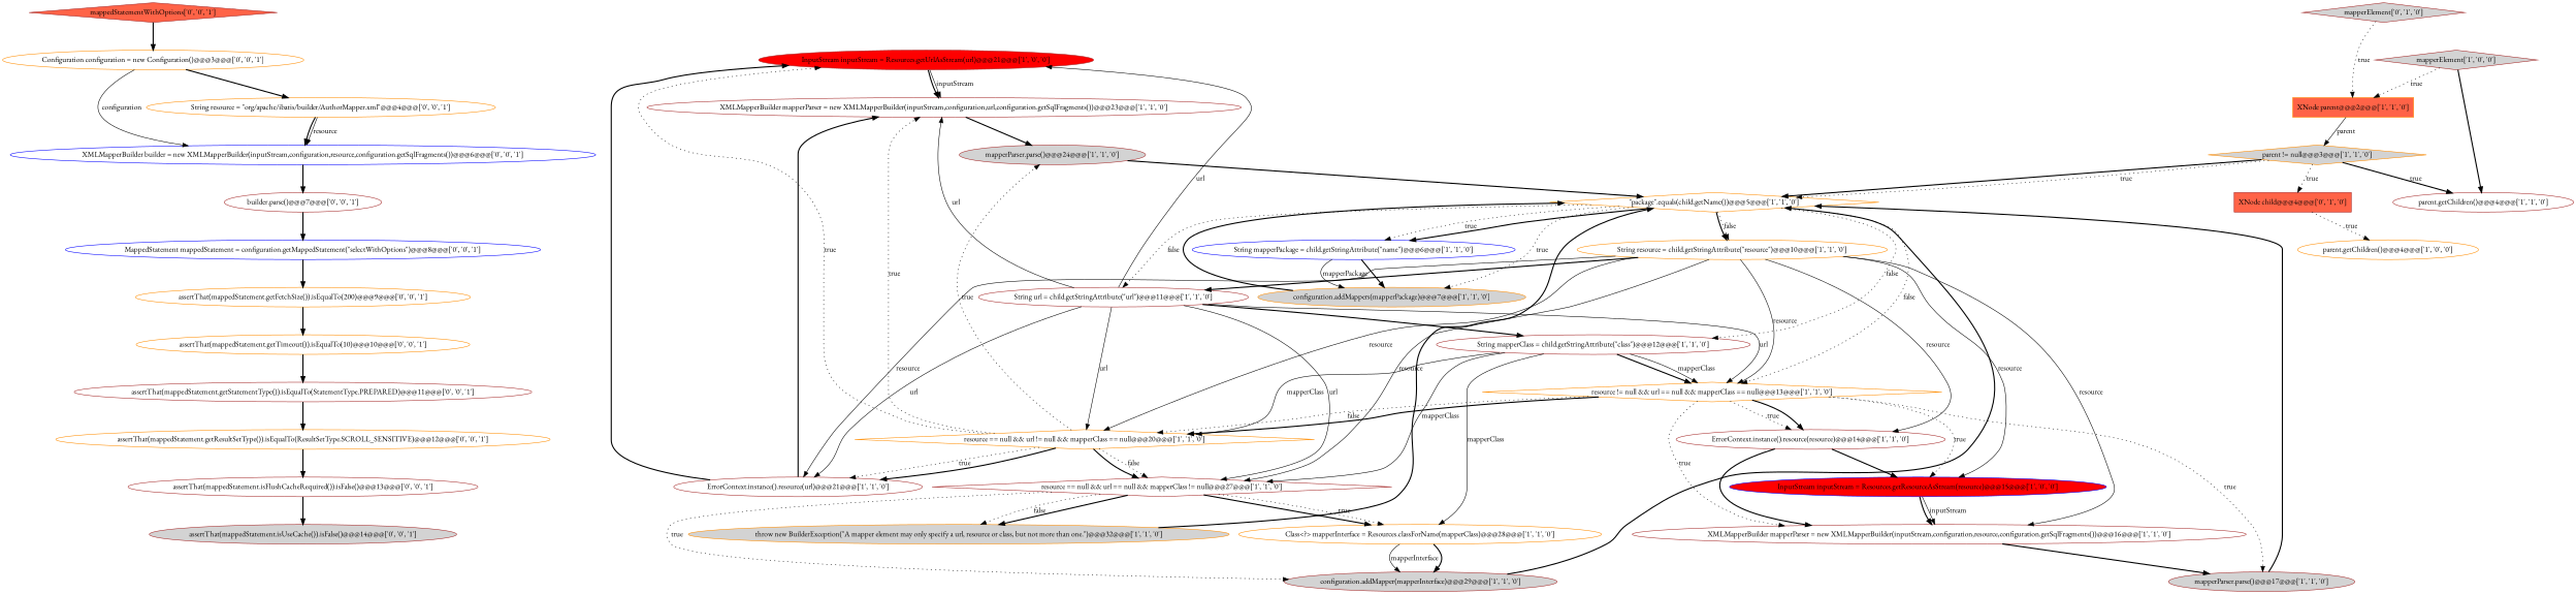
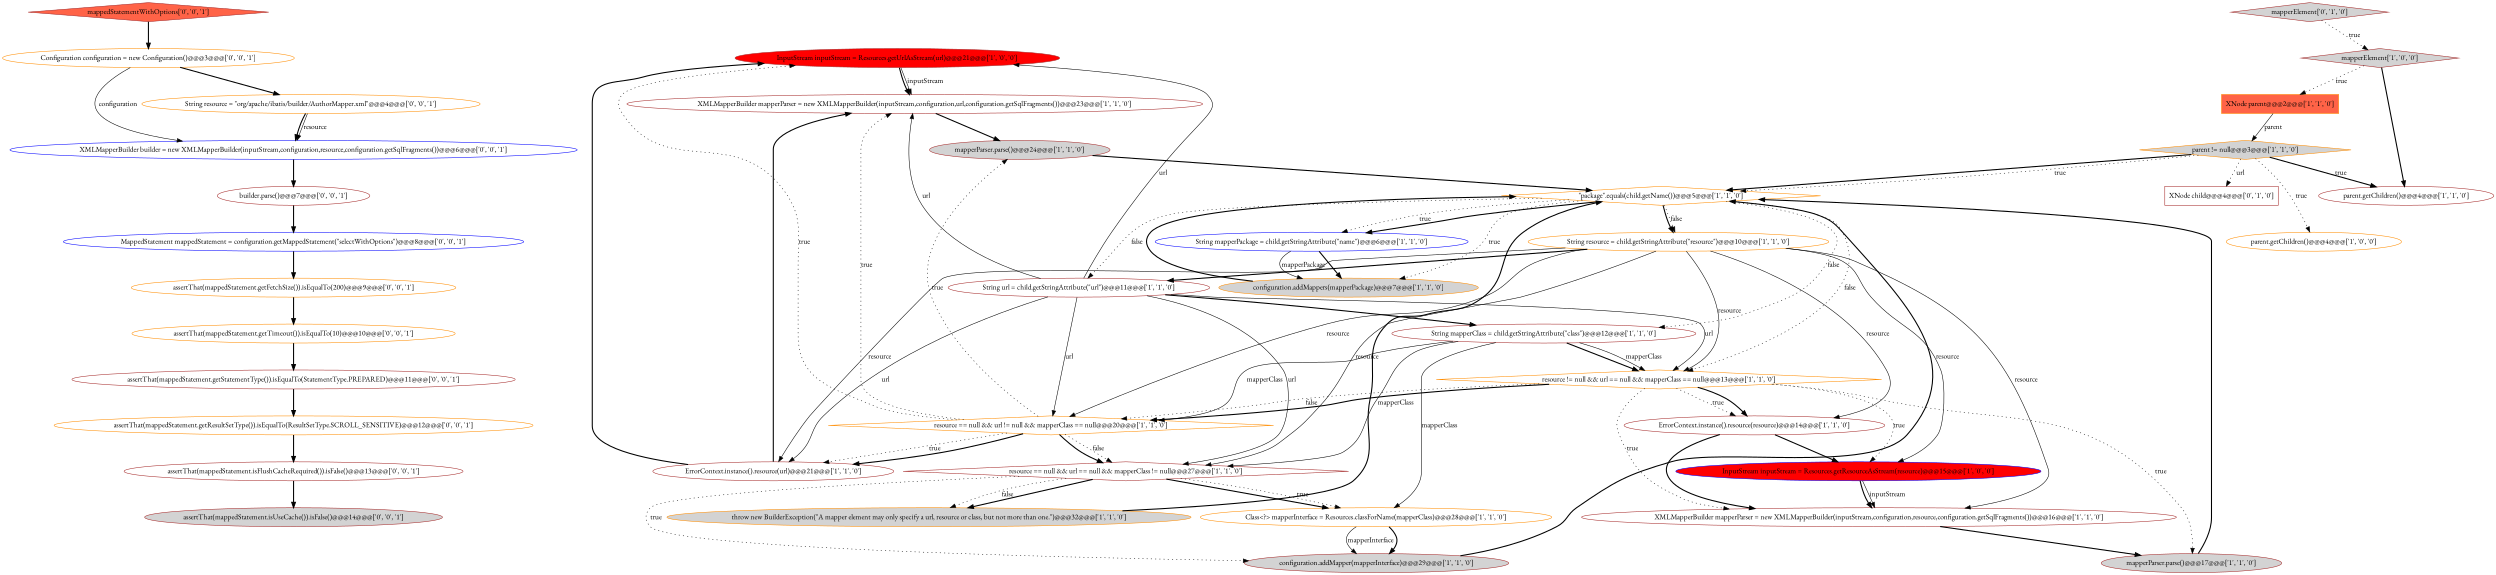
  digraph {
    fontname="EB Garamond"
    node [color=brown fillcolor=white fontname="EB Garamond" shape=ellipse style=filled]
    edge [fontname="EB Garamond" style=bold]
    n1 [color=darkorange label="Configuration configuration = new Configuration()@@@3@@@['0', '0', '1']"]
    n2 [color=blue label="XMLMapperBuilder builder = new XMLMapperBuilder(inputStream,configuration,resource,configuration.getSqlFragments())@@@6@@@['0', '0', '1']"]
    n3 [color=darkorange label="String resource = \"org/apache/ibatis/builder/AuthorMapper.xml\"@@@4@@@['0', '0', '1']"]
    n4 [label="builder.parse()@@@7@@@['0', '0', '1']"]
    n5 [label="assertThat(mappedStatement.getStatementType()).isEqualTo(StatementType.PREPARED)@@@11@@@['0', '0', '1']"]
    n6 [color=darkorange label="assertThat(mappedStatement.getResultSetType()).isEqualTo(ResultSetType.SCROLL_SENSITIVE)@@@12@@@['0', '0', '1']"]
    n7 [label="assertThat(mappedStatement.isFlushCacheRequired()).isFalse()@@@13@@@['0', '0', '1']"]
    n8 [color=blue label="MappedStatement mappedStatement = configuration.getMappedStatement(\"selectWithOptions\")@@@8@@@['0', '0', '1']"]
    n9 [color=darkorange label="assertThat(mappedStatement.getFetchSize()).isEqualTo(200)@@@9@@@['0', '0', '1']"]
    n10 [fillcolor=red label="InputStream inputStream = Resources.getUrlAsStream(url)@@@21@@@['1', '0', '0']"]
    n11 [label="XMLMapperBuilder mapperParser = new XMLMapperBuilder(inputStream,configuration,url,configuration.getSqlFragments())@@@23@@@['1', '1', '0']"]
    n12 [fillcolor=lightgray label="mapperParser.parse()@@@24@@@['1', '1', '0']"]
    n13 [color=darkorange label="\"package\".equals(child.getName())@@@5@@@['1', '1', '0']" shape=diamond]
    n14 [label="String mapperClass = child.getStringAttribute(\"class\")@@@12@@@['1', '1', '0']"]
    n15 [color=darkorange label="resource != null && url == null && mapperClass == null@@@13@@@['1', '1', '0']" shape=diamond]
    n16 [color=blue label="String mapperPackage = child.getStringAttribute(\"name\")@@@6@@@['1', '1', '0']"]
    n17 [color=darkorange label="String resource = child.getStringAttribute(\"resource\")@@@10@@@['1', '1', '0']"]
    n18 [color=darkorange fillcolor=lightgray label="configuration.addMappers(mapperPackage)@@@7@@@['1', '1', '0']"]
    n19 [label="String url = child.getStringAttribute(\"url\")@@@11@@@['1', '1', '0']"]
    n20 [fillcolor=lightgray label="mapperElement['0', '1', '0']" shape=diamond]
    n21 [color=darkorange fillcolor=tomato label="XNode parent@@@2@@@['1', '1', '0']" shape=box]
    n22 [color=darkorange fillcolor=lightgray label="parent != null@@@3@@@['1', '1', '0']" shape=diamond]
    n23 [label="parent.getChildren()@@@4@@@['1', '1', '0']"]
    n24 [color=darkorange label="parent.getChildren()@@@4@@@['1', '0', '0']"]
-   n25 [fillcolor=tomato label="XNode child@@@4@@@['0', '1', '0']" shape=box]
+   n25 [label="XNode child@@@4@@@['0', '1', '0']" shape=box]
    n26 [color=darkorange label="resource == null && url != null && mapperClass == null@@@20@@@['1', '1', '0']" shape=diamond]
    n27 [label="ErrorContext.instance().resource(url)@@@21@@@['1', '1', '0']"]
    n28 [label="resource == null && url == null && mapperClass != null@@@27@@@['1', '1', '0']" shape=diamond]
    n29 [color=darkorange fillcolor=lightgray label="throw new BuilderException(\"A mapper element may only specify a url, resource or class, but not more than one.\")@@@32@@@['1', '1', '0']"]
    n30 [color=darkorange label="Class<?> mapperInterface = Resources.classForName(mapperClass)@@@28@@@['1', '1', '0']"]
    n31 [fillcolor=lightgray label="configuration.addMapper(mapperInterface)@@@29@@@['1', '1', '0']"]
    n32 [fillcolor=lightgray label="assertThat(mappedStatement.isUseCache()).isFalse()@@@14@@@['0', '0', '1']"]
    n33 [fillcolor=tomato label="mappedStatementWithOptions['0', '0', '1']" shape=diamond]
    n34 [color=darkorange label="assertThat(mappedStatement.getTimeout()).isEqualTo(10)@@@10@@@['0', '0', '1']"]
    n35 [fillcolor=lightgray label="mapperParser.parse()@@@17@@@['1', '1', '0']"]
    n36 [label="ErrorContext.instance().resource(resource)@@@14@@@['1', '1', '0']"]
    n37 [color=blue fillcolor=red label="InputStream inputStream = Resources.getResourceAsStream(resource)@@@15@@@['1', '0', '0']"]
    n38 [label="XMLMapperBuilder mapperParser = new XMLMapperBuilder(inputStream,configuration,resource,configuration.getSqlFragments())@@@16@@@['1', '1', '0']"]
    n39 [fillcolor=lightgray label="mapperElement['1', '0', '0']" shape=diamond]
    n1 -> n2 [label=configuration style=solid]
    n1 -> n3
    n2 -> n4
    n3 -> n2
    n3 -> n2 [label=resource style=solid]
    n4 -> n8
    n5 -> n6
    n6 -> n7
    n7 -> n32
    n8 -> n9
    n9 -> n34
    n10 -> n11
    n10 -> n11 [label=inputStream style=solid]
    n11 -> n12
    n12 -> n13
    n13 -> n14 [label=false style=dotted]
    n13 -> n15 [label=false style=dotted]
    n13 -> n16 [label=true style=dotted]
    n13 -> n16
    n13 -> n17 [label=false style=dotted]
    n13 -> n17
    n13 -> n18 [label=true style=dotted]
    n13 -> n19 [label=false style=dotted]
    n14 -> n15
    n14 -> n15 [label=mapperClass style=solid]
    n14 -> n26 [label=mapperClass style=solid]
    n14 -> n28 [label=mapperClass style=solid]
    n14 -> n30 [label=mapperClass style=solid]
    n15 -> n26 [label=false style=dotted]
    n15 -> n26
    n15 -> n35 [label=true style=dotted]
    n15 -> n36 [label=true style=dotted]
    n15 -> n36
    n15 -> n37 [label=true style=dotted]
    n15 -> n38 [label=true style=dotted]
    n16 -> n18
    n16 -> n18 [label=mapperPackage style=solid]
    n17 -> n15 [label=resource style=solid]
    n17 -> n19
    n17 -> n26 [label=resource style=solid]
    n17 -> n27 [label=resource style=solid]
    n17 -> n28 [label=resource style=solid]
    n17 -> n36 [label=resource style=solid]
    n17 -> n37 [label=resource style=solid]
    n17 -> n38 [label=resource style=solid]
    n18 -> n13
    n19 -> n10 [label=url style=solid]
    n19 -> n11 [label=url style=solid]
    n19 -> n14
    n19 -> n15 [label=url style=solid]
    n19 -> n26 [label=url style=solid]
    n19 -> n27 [label=url style=solid]
    n19 -> n28 [label=url style=solid]
-   n20 -> n21 [label=true style=dotted]
+   n20 -> n39 [label=true style=dotted]
    n21 -> n22 [label=parent style=solid]
    n22 -> n13
    n22 -> n13 [label=true style=dotted]
    n22 -> n23 [label=true]
-   n25 -> n24 [label=true style=dotted]
-   n22 -> n25 [label=true style=dotted]
+   n22 -> n24 [label=true style=dotted]
+   n22 -> n25 [label=url style=dotted]
    n26 -> n10 [label=true style=dotted]
    n26 -> n11 [label=true style=dotted]
    n26 -> n12 [label=true style=dotted]
    n26 -> n27 [label=true style=dotted]
    n26 -> n27
    n26 -> n28 [label=false style=dotted]
    n26 -> n28
    n27 -> n10
    n27 -> n11
    n28 -> n29
    n28 -> n29 [label=false style=dotted]
    n28 -> n30
    n28 -> n30 [label=true style=dotted]
    n28 -> n31 [label=true style=dotted]
    n29 -> n13
    n30 -> n31
    n30 -> n31 [label=mapperInterface style=solid]
    n31 -> n13
    n33 -> n1
    n34 -> n5
    n35 -> n13
    n36 -> n37
    n36 -> n38
    n37 -> n38 [label=inputStream style=solid]
    n37 -> n38
    n38 -> n35
    n39 -> n21 [label=true style=dotted]
    n39 -> n23
  }
